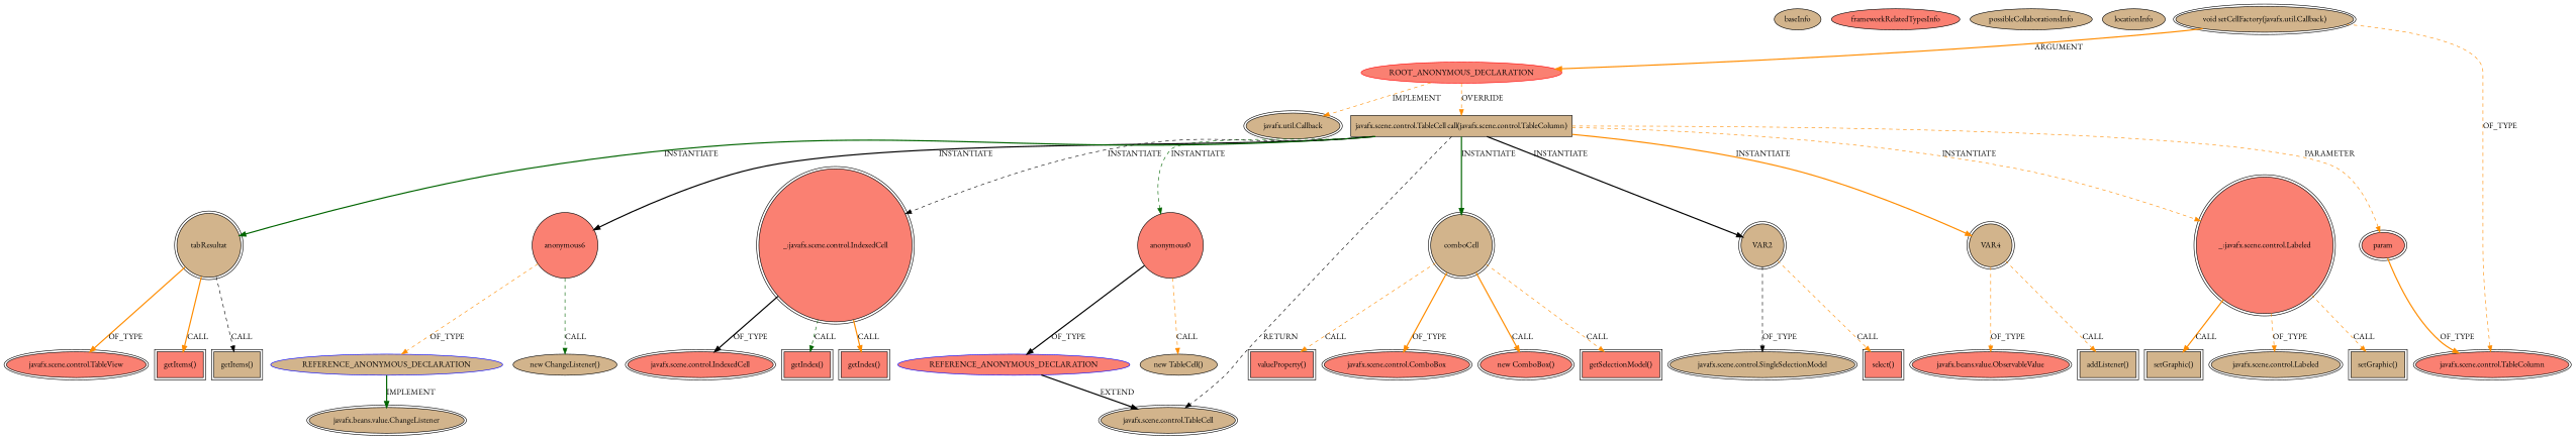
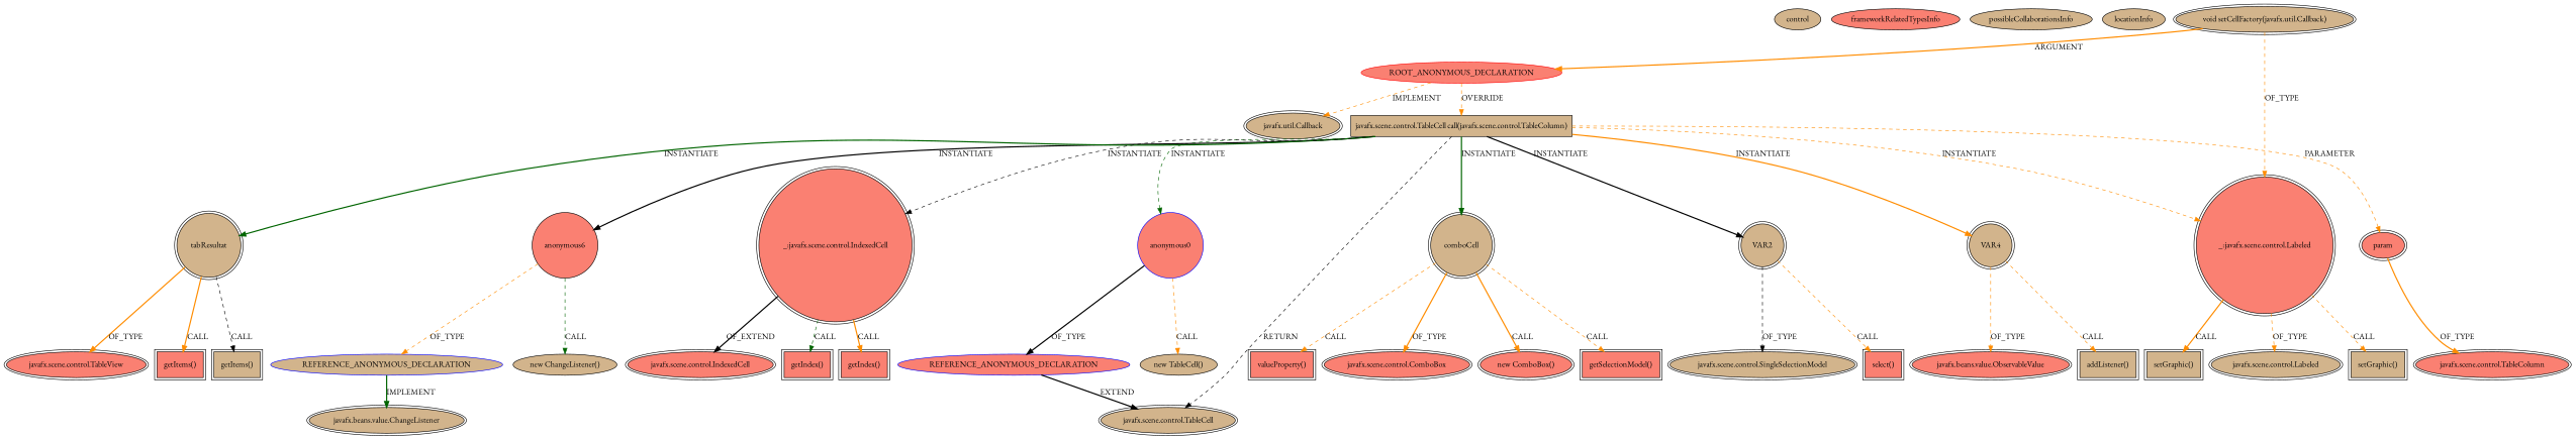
  digraph {
    fontname="EB Garamond"
    node [fillcolor=tan fontname="EB Garamond" style=filled isFrameworkType=true vertexType=INSIDE_CALL peripheries=2]
    edge [color=darkorange fontname="EB Garamond" style=dashed]
-   baseInfo [category=extension_graph graphId=2122 isAnonymous=true possibleRelation=true isFrameworkType="" vertexType="" peripheries=""]
+   baseInfo [category=extension_graph graphId=2122 isAnonymous=true possibleRelation=true label=control isFrameworkType="" vertexType="" peripheries=""]
    frameworkRelatedTypesInfo [0="javafx.util.Callback" fillcolor=salmon isFrameworkType="" vertexType="" peripheries=""]
    possibleCollaborationsInfo [0="2122~OVERRIDING_METHOD_DECLARATION-INSTANTIATION-~javafx.util.Callback ~javafx.beans.value.ChangeListener ~true~true" 1="2122~OVERRIDING_METHOD_DECLARATION-INSTANTIATION-~javafx.util.Callback ~javafx.scene.control.TableCell ~true~true" isFrameworkType="" vertexType="" peripheries=""]
    locationInfo [contextSignature="void initializeTabResultat()" filePath="/bianconejo-CEFX/CEFX-master/src/cefx/CEPrincipalController.java" graphId=2122 projectName="bianconejo-CEFX" isFrameworkType="" vertexType="" peripheries=""]
    n5 [color=red fillcolor=salmon isFrameworkType=false label=ROOT_ANONYMOUS_DECLARATION vertexType=ROOT_ANONYMOUS_DECLARATION peripheries=""]
    n6 [label="javafx.util.Callback" vertexType=FRAMEWORK_INTERFACE_TYPE]
    n7 [isFrameworkType=false label="javafx.scene.control.TableCell call(javafx.scene.control.TableColumn)" shape=box vertexType=OVERRIDING_METHOD_DECLARATION peripheries=""]
    n8 [label="javafx.scene.control.TableCell" vertexType=FRAMEWORK_CLASS_TYPE]
    n9 [fillcolor=salmon label=param vertexType=PARAMETER_DECLARATION]
-   n10 [fillcolor=salmon isFrameworkType=false label=anonymous0 shape=circle vertexType=VARIABLE_EXPRESION peripheries=""]
+   n10 [fillcolor=salmon isFrameworkType=false label=anonymous0 shape=circle vertexType=VARIABLE_EXPRESION color=blue peripheries=""]
    n11 [label=comboCell shape=circle vertexType=VARIABLE_EXPRESION]
    n12 [label=VAR2 shape=circle vertexType=VARIABLE_EXPRESION]
    n13 [label=VAR4 shape=circle vertexType=VARIABLE_EXPRESION]
    n14 [fillcolor=salmon isFrameworkType=false label=anonymous6 shape=circle vertexType=VARIABLE_EXPRESION peripheries=""]
    n15 [label=tabResultat shape=circle vertexType=VARIABLE_EXPRESION]
    n16 [fillcolor=salmon label="_:javafx.scene.control.IndexedCell" shape=circle vertexType=VARIABLE_EXPRESION]
    n17 [fillcolor=salmon label="_:javafx.scene.control.Labeled" shape=circle vertexType=VARIABLE_EXPRESION]
    n18 [label="void setCellFactory(javafx.util.Callback)" vertexType=OUTSIDE_CALL]
    n19 [fillcolor=salmon label="javafx.scene.control.TableColumn" vertexType=FRAMEWORK_CLASS_TYPE]
    n20 [color=blue fillcolor=salmon isFrameworkType=false label=REFERENCE_ANONYMOUS_DECLARATION vertexType=REFERENCE_ANONYMOUS_DECLARATION peripheries=""]
    n21 [isFrameworkType=false label="new TableCell()" vertexType=CONSTRUCTOR_CALL peripheries=""]
    n22 [fillcolor=salmon label="javafx.scene.control.ComboBox" vertexType=FRAMEWORK_CLASS_TYPE]
    n23 [fillcolor=salmon label="new ComboBox()" vertexType=CONSTRUCTOR_CALL]
    n24 [fillcolor=salmon label="getSelectionModel()" shape=box]
    n25 [fillcolor=salmon label="valueProperty()" shape=box]
    n26 [label="javafx.scene.control.SingleSelectionModel" vertexType=FRAMEWORK_CLASS_TYPE]
    n27 [fillcolor=salmon label="select()" shape=box]
    n28 [fillcolor=salmon label="javafx.beans.value.ObservableValue" vertexType=FRAMEWORK_INTERFACE_TYPE]
    n29 [label="addListener()" shape=box]
    n30 [color=blue isFrameworkType=false label=REFERENCE_ANONYMOUS_DECLARATION vertexType=REFERENCE_ANONYMOUS_DECLARATION peripheries=""]
    n31 [isFrameworkType=false label="new ChangeListener()" vertexType=CONSTRUCTOR_CALL peripheries=""]
    n32 [fillcolor=salmon label="javafx.scene.control.TableView" vertexType=FRAMEWORK_CLASS_TYPE]
    n33 [fillcolor=salmon label="getItems()" shape=box]
    n34 [label="getItems()" shape=box]
    n35 [fillcolor=salmon label="javafx.scene.control.IndexedCell" vertexType=FRAMEWORK_CLASS_TYPE]
    n36 [fillcolor=salmon label="getIndex()" shape=box]
    n37 [fillcolor=salmon label="getIndex()" shape=box]
    n38 [label="javafx.scene.control.Labeled" vertexType=FRAMEWORK_CLASS_TYPE]
    n39 [label="setGraphic()" shape=box]
    n40 [label="setGraphic()" shape=box]
    n41 [label="javafx.beans.value.ChangeListener" vertexType=FRAMEWORK_INTERFACE_TYPE]
    n5 -> n6 [label=IMPLEMENT]
    n5 -> n7 [label=OVERRIDE]
    n7 -> n8 [color=black label=RETURN]
    n7 -> n9 [label=PARAMETER]
    n7 -> n10 [color=darkgreen label=INSTANTIATE]
    n7 -> n11 [color=darkgreen label=INSTANTIATE style=bold]
    n7 -> n12 [color=black label=INSTANTIATE style=bold]
    n7 -> n13 [label=INSTANTIATE style=bold]
    n7 -> n14 [color=black label=INSTANTIATE style=bold]
    n7 -> n15 [color=darkgreen label=INSTANTIATE style=bold]
    n7 -> n16 [color=black label=INSTANTIATE]
    n7 -> n17 [label=INSTANTIATE]
    n9 -> n19 [label=OF_TYPE style=bold]
    n10 -> n20 [color=black label=OF_TYPE style=bold]
    n10 -> n21 [label=CALL]
    n11 -> n22 [label=OF_TYPE style=bold]
    n11 -> n23 [label=CALL style=bold]
    n11 -> n24 [label=CALL]
    n11 -> n25 [label=CALL]
    n12 -> n26 [color=black label=OF_TYPE]
    n12 -> n27 [label=CALL]
    n13 -> n28 [label=OF_TYPE]
    n13 -> n29 [label=CALL]
    n14 -> n30 [label=OF_TYPE]
    n14 -> n31 [color=darkgreen label=CALL]
    n15 -> n32 [label=OF_TYPE style=bold]
    n15 -> n33 [label=CALL style=bold]
    n15 -> n34 [color=black label=CALL]
-   n16 -> n35 [color=black label=OF_TYPE style=bold]
+   n16 -> n35 [color=black label=OF_EXTEND style=bold]
    n16 -> n36 [color=darkgreen label=CALL]
    n16 -> n37 [label=CALL style=bold]
    n17 -> n38 [label=OF_TYPE]
    n17 -> n39 [label=CALL]
    n17 -> n40 [label=CALL style=bold]
    n18 -> n5 [label=ARGUMENT style=bold]
-   n18 -> n19 [label=OF_TYPE]
+   n18 -> n17 [label=OF_TYPE]
    n20 -> n8 [color=black label=EXTEND style=bold]
    n30 -> n41 [color=darkgreen label=IMPLEMENT style=bold]
  }
